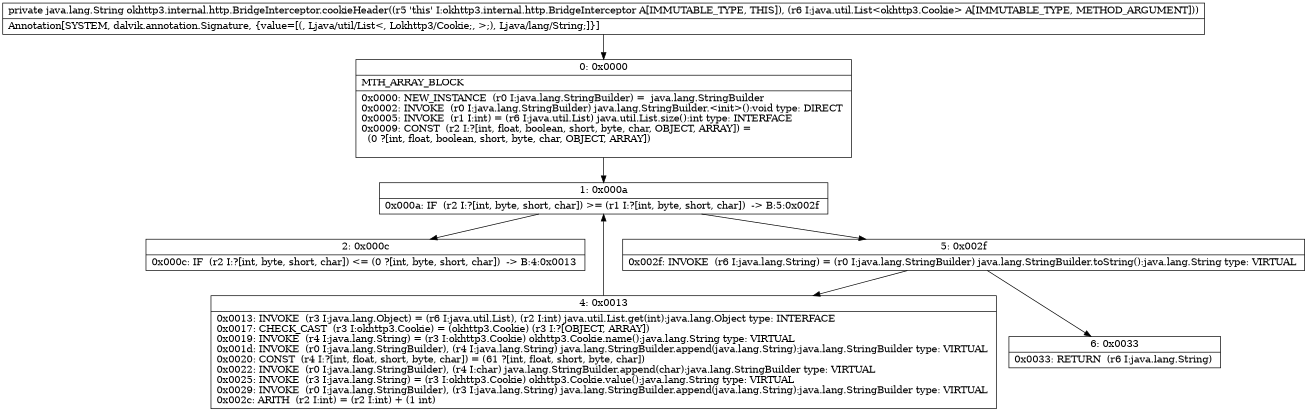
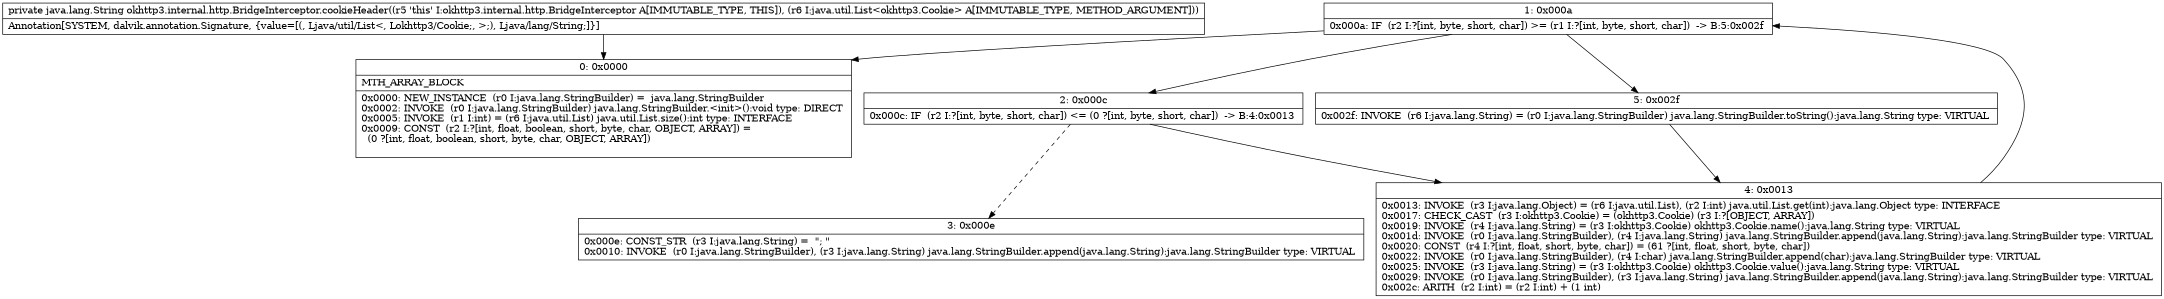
  digraph {
    node [shape=record]
    n1 [label="{0\:\ 0x0000|MTH_ARRAY_BLOCK\l|0x0000: NEW_INSTANCE  (r0 I:java.lang.StringBuilder) =  java.lang.StringBuilder \l0x0002: INVOKE  (r0 I:java.lang.StringBuilder) java.lang.StringBuilder.\<init\>():void type: DIRECT \l0x0005: INVOKE  (r1 I:int) = (r6 I:java.util.List) java.util.List.size():int type: INTERFACE \l0x0009: CONST  (r2 I:?[int, float, boolean, short, byte, char, OBJECT, ARRAY]) = \l  (0 ?[int, float, boolean, short, byte, char, OBJECT, ARRAY])\l \l}"]
    n2 [label="{1\:\ 0x000a|0x000a: IF  (r2 I:?[int, byte, short, char]) \>= (r1 I:?[int, byte, short, char])  \-\> B:5:0x002f \l}"]
    n3 [label="{2\:\ 0x000c|0x000c: IF  (r2 I:?[int, byte, short, char]) \<= (0 ?[int, byte, short, char])  \-\> B:4:0x0013 \l}"]
    n4 [label="{5\:\ 0x002f|0x002f: INVOKE  (r6 I:java.lang.String) = (r0 I:java.lang.StringBuilder) java.lang.StringBuilder.toString():java.lang.String type: VIRTUAL \l}"]
+   n5 [label="{3\:\ 0x000e|0x000e: CONST_STR  (r3 I:java.lang.String) =  \"; \" \l0x0010: INVOKE  (r0 I:java.lang.StringBuilder), (r3 I:java.lang.String) java.lang.StringBuilder.append(java.lang.String):java.lang.StringBuilder type: VIRTUAL \l}"]
    n6 [label="{4\:\ 0x0013|0x0013: INVOKE  (r3 I:java.lang.Object) = (r6 I:java.util.List), (r2 I:int) java.util.List.get(int):java.lang.Object type: INTERFACE \l0x0017: CHECK_CAST  (r3 I:okhttp3.Cookie) = (okhttp3.Cookie) (r3 I:?[OBJECT, ARRAY]) \l0x0019: INVOKE  (r4 I:java.lang.String) = (r3 I:okhttp3.Cookie) okhttp3.Cookie.name():java.lang.String type: VIRTUAL \l0x001d: INVOKE  (r0 I:java.lang.StringBuilder), (r4 I:java.lang.String) java.lang.StringBuilder.append(java.lang.String):java.lang.StringBuilder type: VIRTUAL \l0x0020: CONST  (r4 I:?[int, float, short, byte, char]) = (61 ?[int, float, short, byte, char]) \l0x0022: INVOKE  (r0 I:java.lang.StringBuilder), (r4 I:char) java.lang.StringBuilder.append(char):java.lang.StringBuilder type: VIRTUAL \l0x0025: INVOKE  (r3 I:java.lang.String) = (r3 I:okhttp3.Cookie) okhttp3.Cookie.value():java.lang.String type: VIRTUAL \l0x0029: INVOKE  (r0 I:java.lang.StringBuilder), (r3 I:java.lang.String) java.lang.StringBuilder.append(java.lang.String):java.lang.StringBuilder type: VIRTUAL \l0x002c: ARITH  (r2 I:int) = (r2 I:int) + (1 int) \l}"]
-   n7 [label="{6\:\ 0x0033|0x0033: RETURN  (r6 I:java.lang.String) \l}"]
    n8 [label="{private java.lang.String okhttp3.internal.http.BridgeInterceptor.cookieHeader((r5 'this' I:okhttp3.internal.http.BridgeInterceptor A[IMMUTABLE_TYPE, THIS]), (r6 I:java.util.List\<okhttp3.Cookie\> A[IMMUTABLE_TYPE, METHOD_ARGUMENT]))  | Annotation[SYSTEM, dalvik.annotation.Signature, \{value=[(, Ljava\/util\/List\<, Lokhttp3\/Cookie;, \>;), Ljava\/lang\/String;]\}]\l}"]
-   n1 -> n2
+   n2 -> n1
    n2 -> n3 [style=solid]
    n2 -> n4
+   n3 -> n5 [style=dashed]
+   n3 -> n6
    n4 -> n6
-   n4 -> n7
    n6 -> n2
    n8 -> n1
  }
